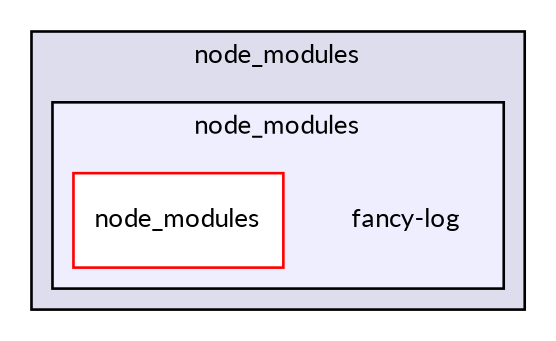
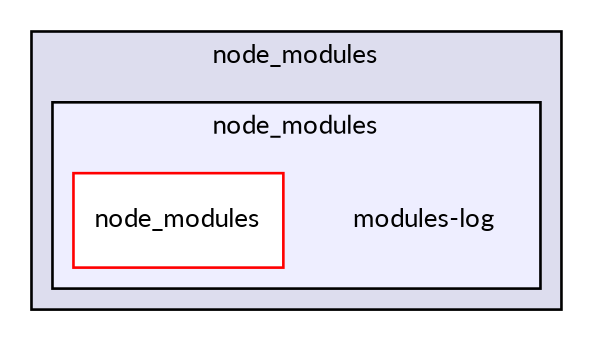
  digraph {
    compound=true
    fontname=Lato
    node [fontname=Lato fontsize=10]
-   n1 [label="fancy-log" shape=plaintext]
+   n1 [label="modules-log" shape=plaintext]
    n2 [color=red fillcolor=white label=node_modules shape=box style=filled]
    subgraph cluster_1 {
      bgcolor="#ddddee"
      fontsize=10
      label=node_modules
      pencolor=black
      subgraph cluster_2 {
        bgcolor="#eeeeff"
        fontsize=10
        pencolor=black
        n1
        n2
      }
    }
  }
